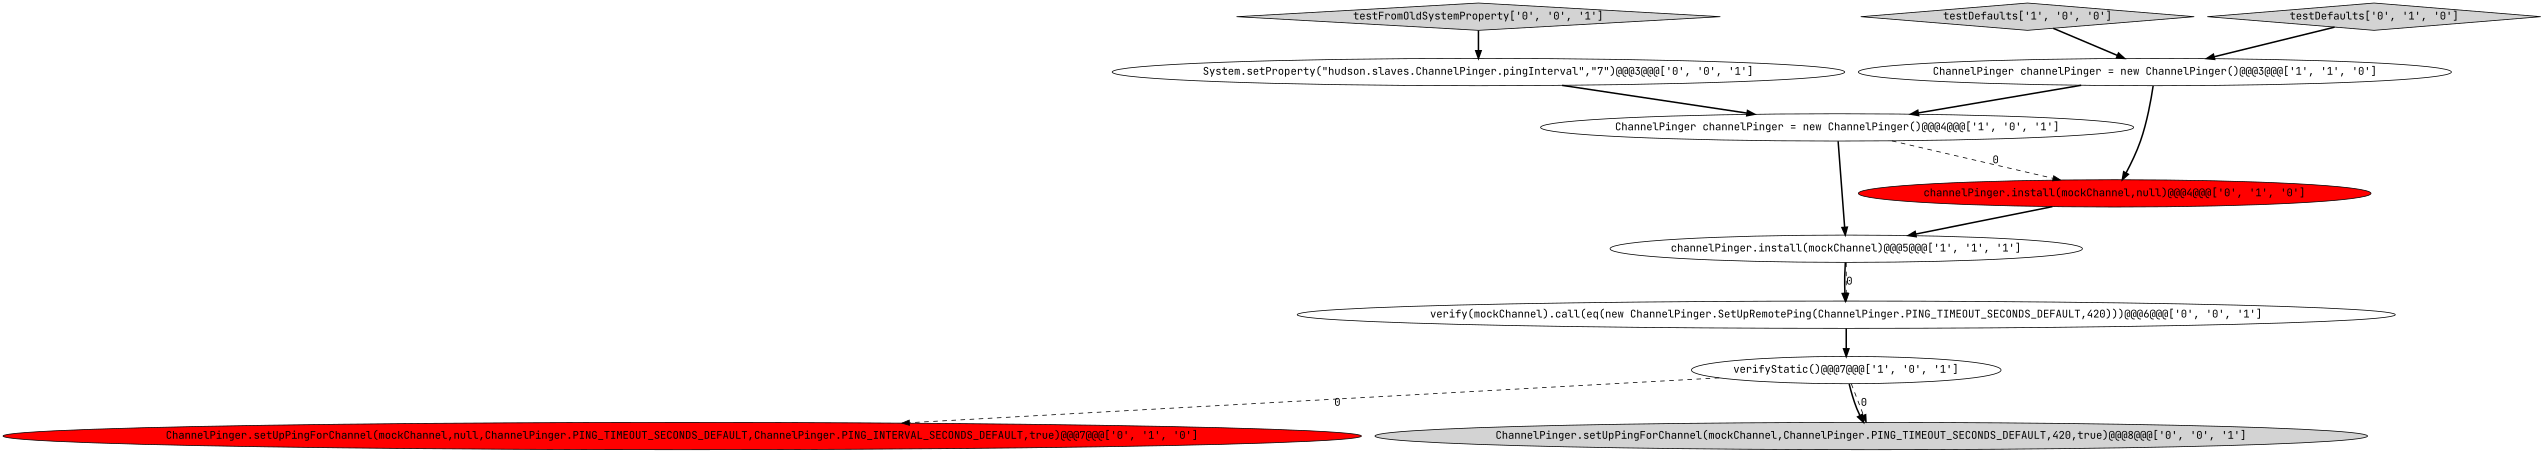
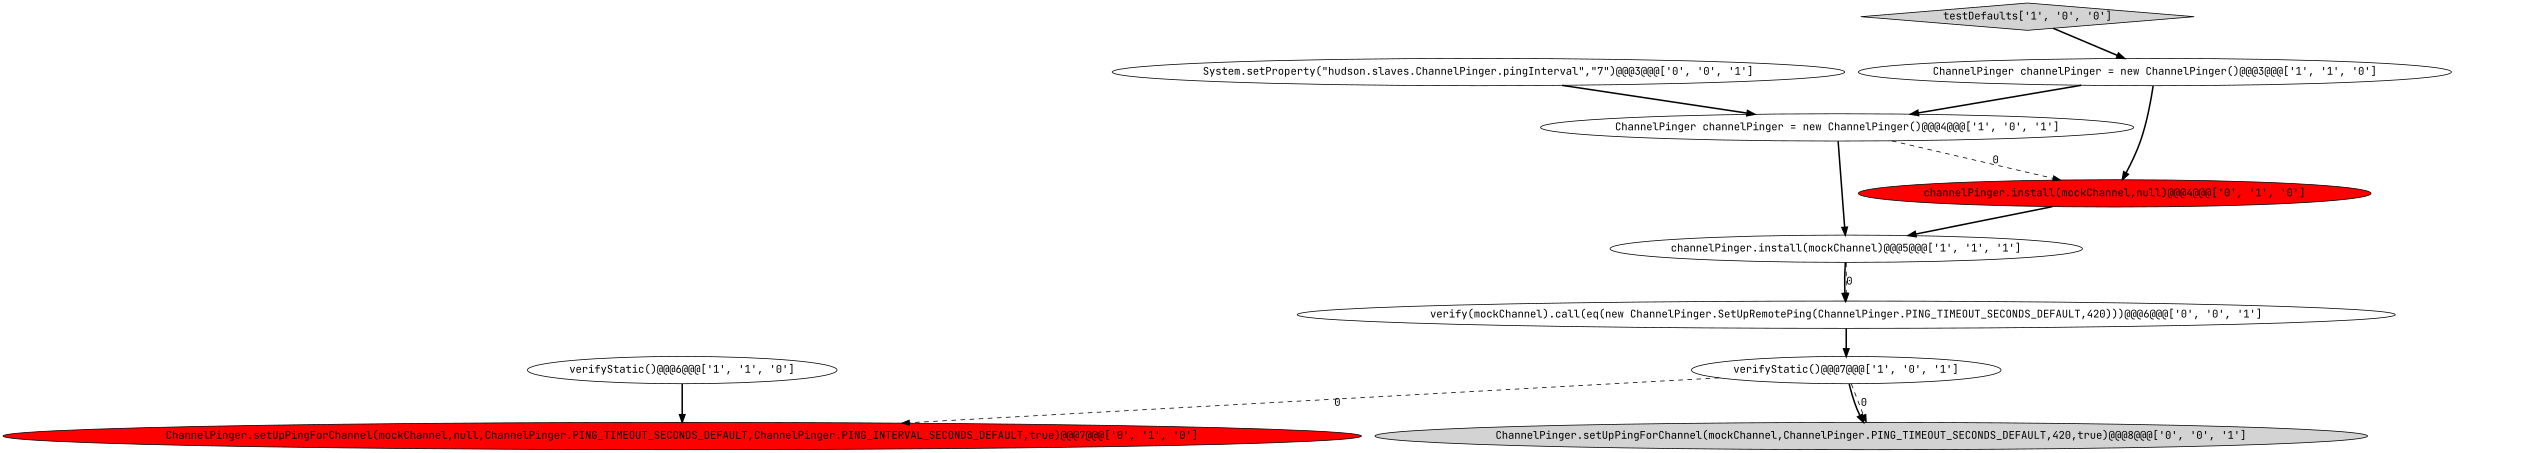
  digraph {
    fontname="JetBrains Mono"
    node [fillcolor=white fontname="JetBrains Mono" shape=ellipse style=filled]
    edge [fontname="JetBrains Mono" style=bold]
    n1 [label="verifyStatic()@@@7@@@['1', '0', '1']"]
    n2 [fillcolor=lightgray label="ChannelPinger.setUpPingForChannel(mockChannel,ChannelPinger.PING_TIMEOUT_SECONDS_DEFAULT,420,true)@@@8@@@['0', '0', '1']"]
    n3 [fillcolor=red label="ChannelPinger.setUpPingForChannel(mockChannel,null,ChannelPinger.PING_TIMEOUT_SECONDS_DEFAULT,ChannelPinger.PING_INTERVAL_SECONDS_DEFAULT,true)@@@7@@@['0', '1', '0']"]
+   n4 [label="verifyStatic()@@@6@@@['1', '1', '0']"]
    n5 [label="channelPinger.install(mockChannel)@@@5@@@['1', '1', '1']"]
    n6 [label="verify(mockChannel).call(eq(new ChannelPinger.SetUpRemotePing(ChannelPinger.PING_TIMEOUT_SECONDS_DEFAULT,420)))@@@6@@@['0', '0', '1']"]
    n7 [fillcolor=red label="channelPinger.install(mockChannel,null)@@@4@@@['0', '1', '0']"]
-   n8 [fillcolor=lightgray label="testFromOldSystemProperty['0', '0', '1']" shape=diamond]
    n9 [label="System.setProperty(\"hudson.slaves.ChannelPinger.pingInterval\",\"7\")@@@3@@@['0', '0', '1']"]
    n10 [label="ChannelPinger channelPinger = new ChannelPinger()@@@4@@@['1', '0', '1']"]
    n11 [fillcolor=lightgray label="testDefaults['1', '0', '0']" shape=diamond]
    n12 [label="ChannelPinger channelPinger = new ChannelPinger()@@@3@@@['1', '1', '0']"]
-   n13 [fillcolor=lightgray label="testDefaults['0', '1', '0']" shape=diamond]
    n1 -> n2
    n1 -> n2 [label=0 style=dashed]
    n1 -> n3 [label=0 style=dashed]
+   n4 -> n3
    n5 -> n6
    n5 -> n6 [label=0 style=dashed]
    n6 -> n1
    n7 -> n5
-   n8 -> n9
    n9 -> n10
    n10 -> n5
    n10 -> n7 [label=0 style=dashed]
    n11 -> n12
    n12 -> n7
    n12 -> n10
-   n13 -> n12
  }
